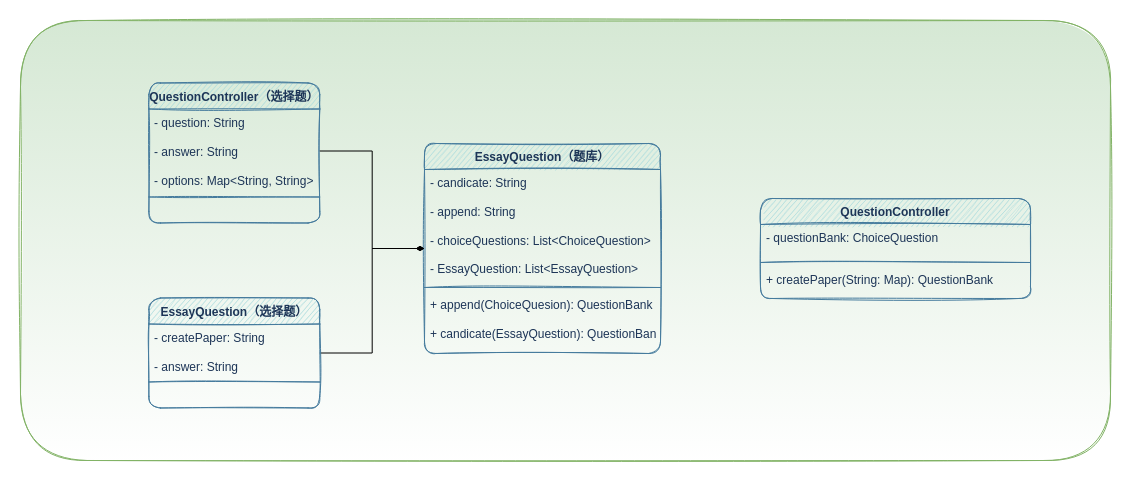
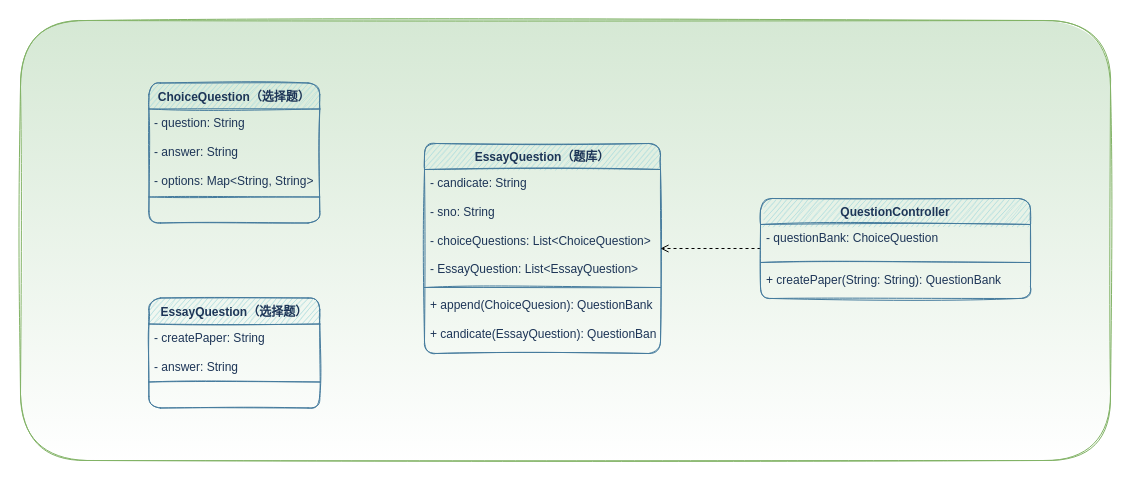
  <mxCell id="0" />
  <mxCell id="1" parent="0" />
  <mxCell id="2" value="" style="rounded=1;whiteSpace=wrap;html=1;sketch=1;labelBackgroundColor=none;fillColor=#d5e8d4;strokeColor=#82b366;gradientColor=#ffffff;" parent="1" vertex="1"><mxGeometry x="20" y="20" width="1090" height="440" as="geometry" /></mxCell>
- <mxCell id="3" value="QuestionController（选择题）" style="swimlane;fontStyle=1;align=center;verticalAlign=top;childLayout=stackLayout;horizontal=1;startSize=26;horizontalStack=0;resizeParent=1;resizeParentMax=0;resizeLast=0;collapsible=1;marginBottom=0;fontSize=12;sketch=1;fillColor=#A8DADC;strokeColor=#457B9D;fontColor=#1D3557;rounded=1;" parent="1" vertex="1"><mxGeometry x="148.38" y="82.5" width="170.87" height="140" as="geometry" /></mxCell>
+ <mxCell id="3" value="ChoiceQuestion（选择题）" style="swimlane;fontStyle=1;align=center;verticalAlign=top;childLayout=stackLayout;horizontal=1;startSize=26;horizontalStack=0;resizeParent=1;resizeParentMax=0;resizeLast=0;collapsible=1;marginBottom=0;fontSize=12;sketch=1;fillColor=#A8DADC;strokeColor=#457B9D;fontColor=#1D3557;rounded=1;" parent="1" vertex="1"><mxGeometry x="148.38" y="82.5" width="170.87" height="140" as="geometry" /></mxCell>
  <mxCell id="4" value="- question: String&lt;br&gt;&lt;br&gt;- answer: String&lt;br&gt;&lt;br&gt;- options: Map&amp;lt;String, String&amp;gt;" style="text;strokeColor=none;fillColor=none;align=left;verticalAlign=top;spacingLeft=4;spacingRight=4;overflow=hidden;rotatable=0;points=[[0,0.5],[1,0.5]];portConstraint=eastwest;fontSize=12;html=1;sketch=1;fontColor=#1D3557;rounded=1;" parent="3" vertex="1"><mxGeometry y="26" width="170.87" height="84" as="geometry" /></mxCell>
  <mxCell id="5" value="" style="line;strokeWidth=1;fillColor=none;align=left;verticalAlign=middle;spacingTop=-1;spacingLeft=3;spacingRight=3;rotatable=0;labelPosition=right;points=[];portConstraint=eastwest;fontSize=12;sketch=1;labelBackgroundColor=#F1FAEE;strokeColor=#457B9D;fontColor=#1D3557;rounded=1;" parent="3" vertex="1"><mxGeometry y="110" width="170.87" height="8" as="geometry" /></mxCell>
  <mxCell id="6" value="&amp;nbsp;" style="text;strokeColor=none;fillColor=none;align=left;verticalAlign=top;spacingLeft=4;spacingRight=4;overflow=hidden;rotatable=0;points=[[0,0.5],[1,0.5]];portConstraint=eastwest;fontSize=12;html=1;sketch=1;fontColor=#1D3557;rounded=1;" parent="3" vertex="1"><mxGeometry y="118" width="170.87" height="22" as="geometry" /></mxCell>
  <mxCell id="7" value="EssayQuestion（题库）" style="swimlane;fontStyle=1;align=center;verticalAlign=top;childLayout=stackLayout;horizontal=1;startSize=26;horizontalStack=0;resizeParent=1;resizeParentMax=0;resizeLast=0;collapsible=1;marginBottom=0;fontSize=12;sketch=1;fillColor=#A8DADC;strokeColor=#457B9D;fontColor=#1D3557;rounded=1;" parent="1" vertex="1"><mxGeometry x="424" y="143" width="236" height="210" as="geometry" /></mxCell>
- <mxCell id="8" value="- candicate: String&lt;br&gt;&lt;br&gt;- append: String&lt;br&gt;&lt;br&gt;- choiceQuestions: List&amp;lt;ChoiceQuestion&amp;gt;&lt;br&gt;&lt;br&gt;- EssayQuestion: List&amp;lt;EssayQuestion&amp;gt;" style="text;strokeColor=none;fillColor=none;align=left;verticalAlign=top;spacingLeft=4;spacingRight=4;overflow=hidden;rotatable=0;points=[[0,0.5],[1,0.5]];portConstraint=eastwest;fontSize=12;html=1;sketch=1;fontColor=#1D3557;rounded=1;" parent="7" vertex="1"><mxGeometry y="26" width="236" height="114" as="geometry" /></mxCell>
+ <mxCell id="8" value="- candicate: String&lt;br&gt;&lt;br&gt;- sno: String&lt;br&gt;&lt;br&gt;- choiceQuestions: List&amp;lt;ChoiceQuestion&amp;gt;&lt;br&gt;&lt;br&gt;- EssayQuestion: List&amp;lt;EssayQuestion&amp;gt;" style="text;strokeColor=none;fillColor=none;align=left;verticalAlign=top;spacingLeft=4;spacingRight=4;overflow=hidden;rotatable=0;points=[[0,0.5],[1,0.5]];portConstraint=eastwest;fontSize=12;html=1;sketch=1;fontColor=#1D3557;rounded=1;" parent="7" vertex="1"><mxGeometry y="26" width="236" height="114" as="geometry" /></mxCell>
  <mxCell id="9" value="" style="line;strokeWidth=1;fillColor=none;align=left;verticalAlign=middle;spacingTop=-1;spacingLeft=3;spacingRight=3;rotatable=0;labelPosition=right;points=[];portConstraint=eastwest;fontSize=12;sketch=1;labelBackgroundColor=#F1FAEE;strokeColor=#457B9D;fontColor=#1D3557;rounded=1;" parent="7" vertex="1"><mxGeometry y="140" width="236" height="8" as="geometry" /></mxCell>
  <mxCell id="10" value="+ append(ChoiceQuesion): QuestionBank&lt;br&gt;&lt;br&gt;+ candicate(EssayQuestion): QuestionBank" style="text;strokeColor=none;fillColor=none;align=left;verticalAlign=top;spacingLeft=4;spacingRight=4;overflow=hidden;rotatable=0;points=[[0,0.5],[1,0.5]];portConstraint=eastwest;fontSize=12;html=1;sketch=1;fontColor=#1D3557;rounded=1;" parent="7" vertex="1"><mxGeometry y="148" width="236" height="62" as="geometry" /></mxCell>
- <mxCell id="11" style="edgeStyle=orthogonalEdgeStyle;rounded=0;orthogonalLoop=1;jettySize=auto;html=1;endArrow=diamondThin;endFill=1;" parent="1" source="12" target="7" edge="1"><mxGeometry relative="1" as="geometry" /></mxCell>
  <mxCell id="12" value="EssayQuestion（选择题）" style="swimlane;fontStyle=1;align=center;verticalAlign=top;childLayout=stackLayout;horizontal=1;startSize=26;horizontalStack=0;resizeParent=1;resizeParentMax=0;resizeLast=0;collapsible=1;marginBottom=0;fontSize=12;sketch=1;fillColor=#A8DADC;strokeColor=#457B9D;fontColor=#1D3557;rounded=1;" parent="1" vertex="1"><mxGeometry x="148.38" y="297.5" width="170.87" height="110" as="geometry" /></mxCell>
  <mxCell id="13" value="- createPaper: String&lt;br&gt;&lt;br&gt;- answer: String" style="text;strokeColor=none;fillColor=none;align=left;verticalAlign=top;spacingLeft=4;spacingRight=4;overflow=hidden;rotatable=0;points=[[0,0.5],[1,0.5]];portConstraint=eastwest;fontSize=12;html=1;sketch=1;fontColor=#1D3557;rounded=1;" parent="12" vertex="1"><mxGeometry y="26" width="170.87" height="54" as="geometry" /></mxCell>
  <mxCell id="14" value="" style="line;strokeWidth=1;fillColor=none;align=left;verticalAlign=middle;spacingTop=-1;spacingLeft=3;spacingRight=3;rotatable=0;labelPosition=right;points=[];portConstraint=eastwest;fontSize=12;sketch=1;labelBackgroundColor=#F1FAEE;strokeColor=#457B9D;fontColor=#1D3557;rounded=1;" parent="12" vertex="1"><mxGeometry y="80" width="170.87" height="8" as="geometry" /></mxCell>
  <mxCell id="15" value="&amp;nbsp;" style="text;strokeColor=none;fillColor=none;align=left;verticalAlign=top;spacingLeft=4;spacingRight=4;overflow=hidden;rotatable=0;points=[[0,0.5],[1,0.5]];portConstraint=eastwest;fontSize=12;html=1;sketch=1;fontColor=#1D3557;rounded=1;" parent="12" vertex="1"><mxGeometry y="88" width="170.87" height="22" as="geometry" /></mxCell>
- <mxCell id="16" style="edgeStyle=orthogonalEdgeStyle;rounded=0;orthogonalLoop=1;jettySize=auto;html=1;endArrow=diamondThin;endFill=1;" parent="1" source="4" target="7" edge="1"><mxGeometry relative="1" as="geometry" /></mxCell>
+ <mxCell id="17" style="edgeStyle=orthogonalEdgeStyle;rounded=0;orthogonalLoop=1;jettySize=auto;html=1;endArrow=open;endFill=0;dashed=1;" parent="1" source="18" target="7" edge="1"><mxGeometry relative="1" as="geometry" /></mxCell>
  <mxCell id="18" value="QuestionController" style="swimlane;fontStyle=1;align=center;verticalAlign=top;childLayout=stackLayout;horizontal=1;startSize=26;horizontalStack=0;resizeParent=1;resizeParentMax=0;resizeLast=0;collapsible=1;marginBottom=0;fontSize=12;sketch=1;fillColor=#A8DADC;strokeColor=#457B9D;fontColor=#1D3557;rounded=1;" parent="1" vertex="1"><mxGeometry x="760" y="198" width="270" height="100" as="geometry" /></mxCell>
  <mxCell id="19" value="- questionBank: ChoiceQuestion" style="text;strokeColor=none;fillColor=none;align=left;verticalAlign=top;spacingLeft=4;spacingRight=4;overflow=hidden;rotatable=0;points=[[0,0.5],[1,0.5]];portConstraint=eastwest;fontSize=12;html=1;sketch=1;fontColor=#1D3557;rounded=1;" parent="18" vertex="1"><mxGeometry y="26" width="270" height="34" as="geometry" /></mxCell>
  <mxCell id="20" value="" style="line;strokeWidth=1;fillColor=none;align=left;verticalAlign=middle;spacingTop=-1;spacingLeft=3;spacingRight=3;rotatable=0;labelPosition=right;points=[];portConstraint=eastwest;fontSize=12;sketch=1;labelBackgroundColor=#F1FAEE;strokeColor=#457B9D;fontColor=#1D3557;rounded=1;" parent="18" vertex="1"><mxGeometry y="60" width="270" height="8" as="geometry" /></mxCell>
- <mxCell id="21" value="+ createPaper(String: Map): QuestionBank" style="text;strokeColor=none;fillColor=none;align=left;verticalAlign=top;spacingLeft=4;spacingRight=4;overflow=hidden;rotatable=0;points=[[0,0.5],[1,0.5]];portConstraint=eastwest;fontSize=12;html=1;sketch=1;fontColor=#1D3557;rounded=1;" parent="18" vertex="1"><mxGeometry y="68" width="270" height="32" as="geometry" /></mxCell>
+ <mxCell id="21" value="+ createPaper(String: String): QuestionBank" style="text;strokeColor=none;fillColor=none;align=left;verticalAlign=top;spacingLeft=4;spacingRight=4;overflow=hidden;rotatable=0;points=[[0,0.5],[1,0.5]];portConstraint=eastwest;fontSize=12;html=1;sketch=1;fontColor=#1D3557;rounded=1;" parent="18" vertex="1"><mxGeometry y="68" width="270" height="32" as="geometry" /></mxCell>
